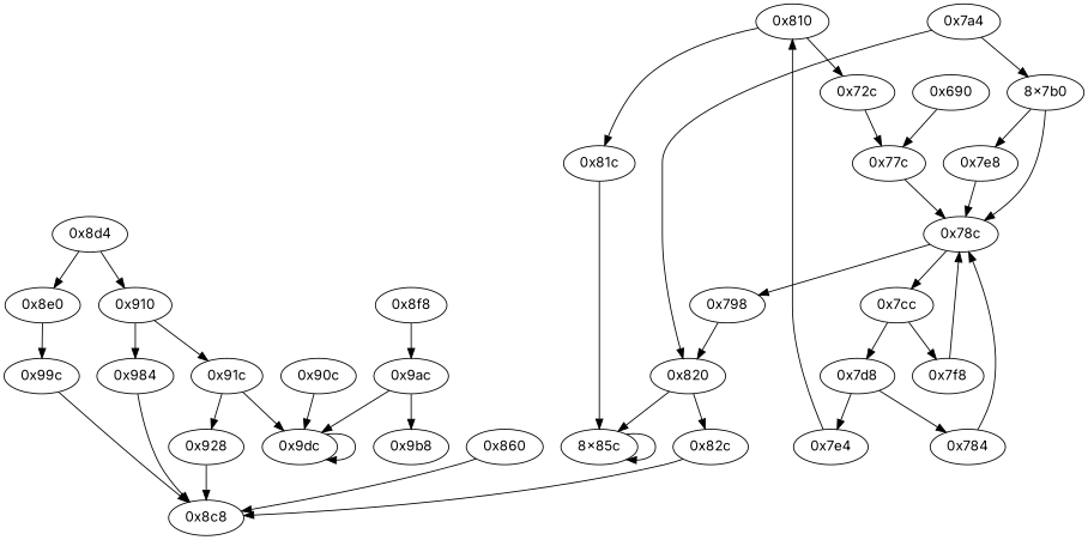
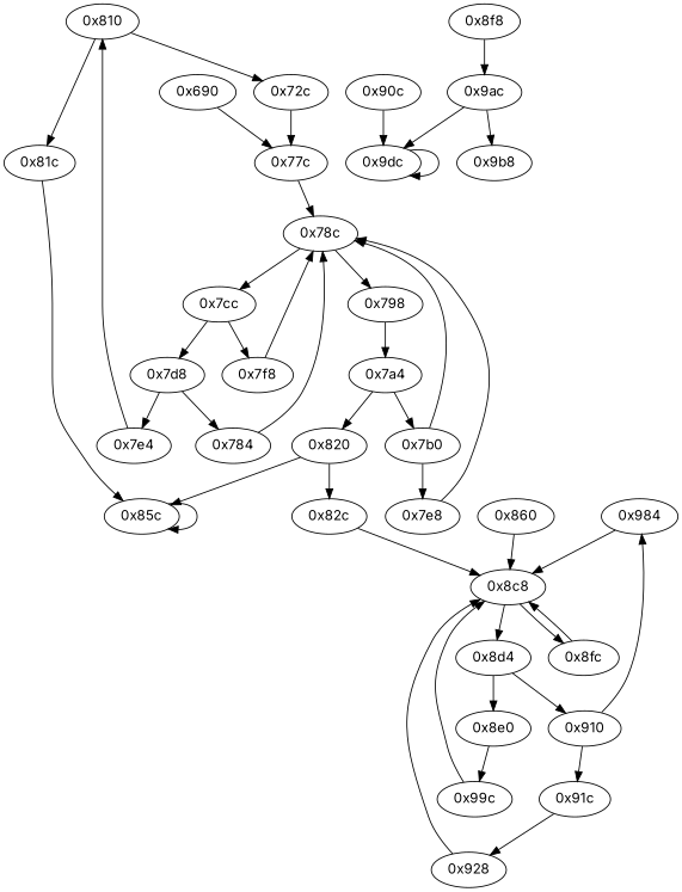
  digraph {
    fontname=Inter
    node [fontname=Inter opcode="[u'ldr', u'cmp', u'b']"]
    edge [fontname=Inter]
    "0x984" [opcode="[u'ldr', u'ldr', u'ldr', u'cmp', u'mov', u'b']"]
    "0x8c8"
    "0x8d4"
+   "0x8fc" [opcode="[u'ldr', u'cmp', u'mov', u'b']"]
    "0x8e0"
    "0x910"
    "0x9b8" [opcode="[u'ldr', u'ldr', u'ldr', u'ldr', u'sub', u'mov', u'sub', u'pop']"]
    "0x9ac"
    "0x9dc" [opcode="[u'b']"]
    "0x99c" [opcode="[u'mov', u'bl', u'mov', u'b']"]
    "0x8f8" [opcode="[u'b']"]
    "0x860" [opcode="[u'mov', u'bl', u'ldr', u'ldr', u'ldr', u'ldr', u'add', u'sub', u'sub', u'mul', u'mvn', u'ldr', u'ldr', u'orr', u'mov', u'cmn', u'mov', u'cmp', u'mov', u'mov', u'mov', u'cmn', u'mov', u'mov', u'teq', u'mov']"]
    "0x784" [opcode="[u'ldr', u'mov']"]
    "0x78c"
    "0x798"
    "0x7cc"
    "0x7a4"
    "0x7f8" [opcode="[u'ldrb', u'ldr', u'ldr', u'cmp', u'mov', u'b']"]
    "0x7d8"
    "0x820"
-   "0x7b0" [opcode="[u'ldr', u'cmp', u'mov', u'mov', u'strb', u'mov', u'b']" label="8x7b0"]
-   "0x85c" [opcode="[u'b']" label="8x85c"]
+   "0x7b0" [opcode="[u'ldr', u'cmp', u'mov', u'mov', u'strb', u'mov', u'b']"]
+   "0x85c" [opcode="[u'b']"]
    "0x82c" [opcode="[u'ldr', u'ldr', u'mvn', u'str', u'add', u'ldr', u'ldr', u'ldr', u'ldr', u'ldr', u'add', u'b']"]
    "0x7e8" [opcode="[u'add', u'mov', u'stm', u'b']"]
    "0x91c"
    "0x928" [opcode="[u'ldr', u'ldr', u'ldr', u'ldr', u'mov', u'sub', u'cmp', u'mul', u'mov', u'mov', u'mvn', u'orr', u'cmn', u'mov', u'teq', u'mov', u'mov', u'cmn', u'mov', u'mov', u'cmp', u'mov', u'b']"]
    "0x7e4" [opcode="[u'b']"]
    "0x810"
    "0x81c" [opcode="[u'b']"]
    "0x72c" [opcode="[u'ldr', u'ldr', u'ldrb', u'ldr', u'sub', u'sub', u'ldr', u'sub', u'rsb', u'sub', u'bic', u'bic', u'orr', u'ldr', u'ldr', u'ldr', u'add', u'add', u'add', u'sub']"]
    "0x77c" [opcode="[u'ldr', u'b']"]
    "0x690" [opcode="[u'push', u'add', u'sub', u'ldr', u'ldr', u'ldr', u'str', u'ldr', u'mov', u'bl', u'ldr', u'mov', u'mov', u'ldr', u'ldr', u'sub', u'sub', u'add', u'mul', u'ldr', u'mvn', u'eor', u'and', u'mov', u'ldr', u'cmp', u'mov', u'mov', u'eor', u'orr', u'ldr', u'eor', u'orr', u'ldr', u'ldr', u'ldr', u'mov', u'mov', u'b']"]
    "0x90c" [opcode="[u'b']"]
    "0x984" -> "0x8c8"
+   "0x8c8" -> "0x8d4"
+   "0x8c8" -> "0x8fc"
    "0x8d4" -> "0x8e0"
    "0x8d4" -> "0x910"
+   "0x8fc" -> "0x8c8"
    "0x8e0" -> "0x99c"
    "0x910" -> "0x984"
    "0x910" -> "0x91c"
    "0x9ac" -> "0x9b8"
    "0x9ac" -> "0x9dc"
    "0x9dc" -> "0x9dc"
    "0x99c" -> "0x8c8"
    "0x8f8" -> "0x9ac"
    "0x860" -> "0x8c8"
    "0x784" -> "0x78c"
    "0x78c" -> "0x798"
    "0x78c" -> "0x7cc"
-   "0x798" -> "0x820"
+   "0x798" -> "0x7a4"
    "0x7cc" -> "0x7f8"
    "0x7cc" -> "0x7d8"
    "0x7a4" -> "0x820"
    "0x7a4" -> "0x7b0"
    "0x7f8" -> "0x78c"
    "0x7d8" -> "0x784"
    "0x7d8" -> "0x7e4"
    "0x820" -> "0x85c"
    "0x820" -> "0x82c"
    "0x7b0" -> "0x78c"
    "0x7b0" -> "0x7e8"
    "0x85c" -> "0x85c"
    "0x82c" -> "0x8c8"
    "0x7e8" -> "0x78c"
-   "0x91c" -> "0x9dc"
    "0x91c" -> "0x928"
    "0x928" -> "0x8c8"
    "0x7e4" -> "0x810"
    "0x810" -> "0x81c"
    "0x810" -> "0x72c"
    "0x81c" -> "0x85c"
    "0x72c" -> "0x77c"
    "0x77c" -> "0x78c"
    "0x690" -> "0x77c"
    "0x90c" -> "0x9dc"
  }
